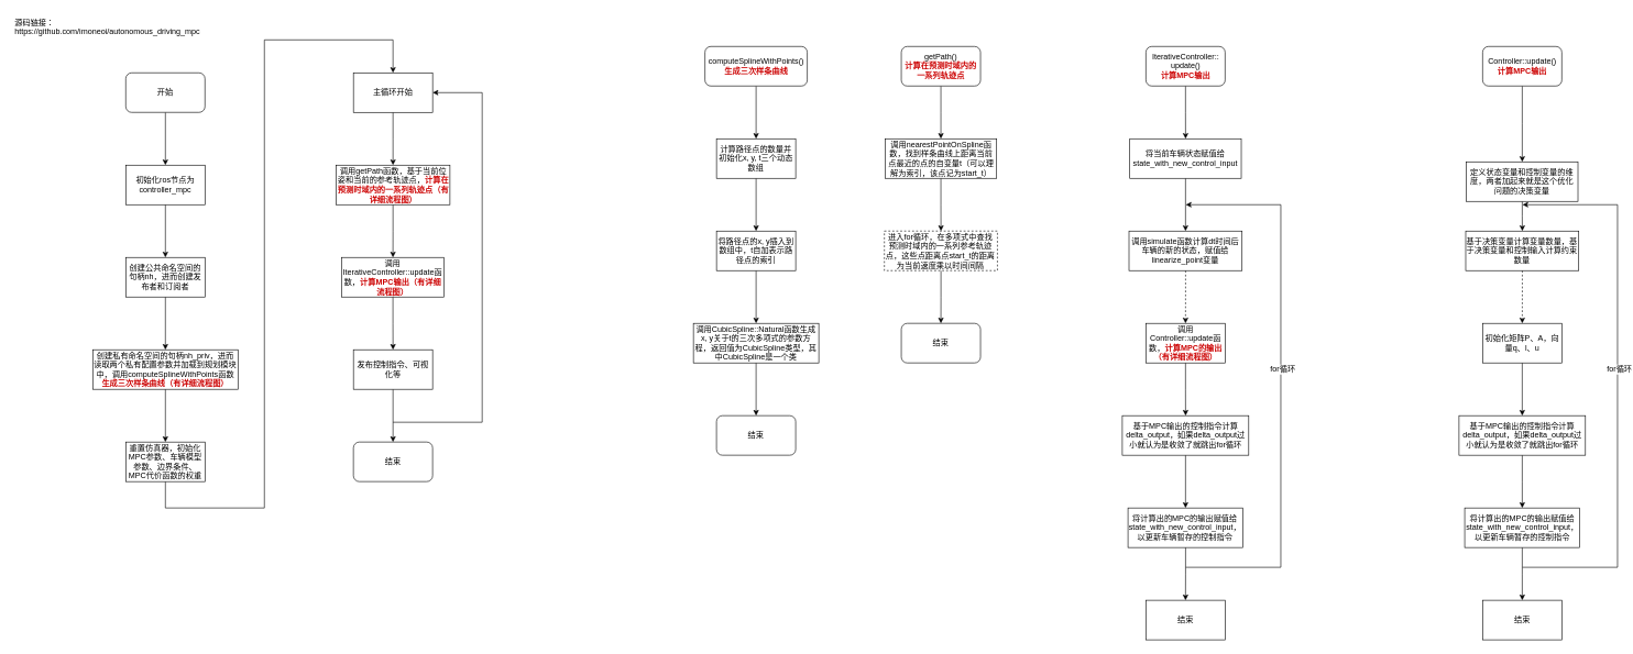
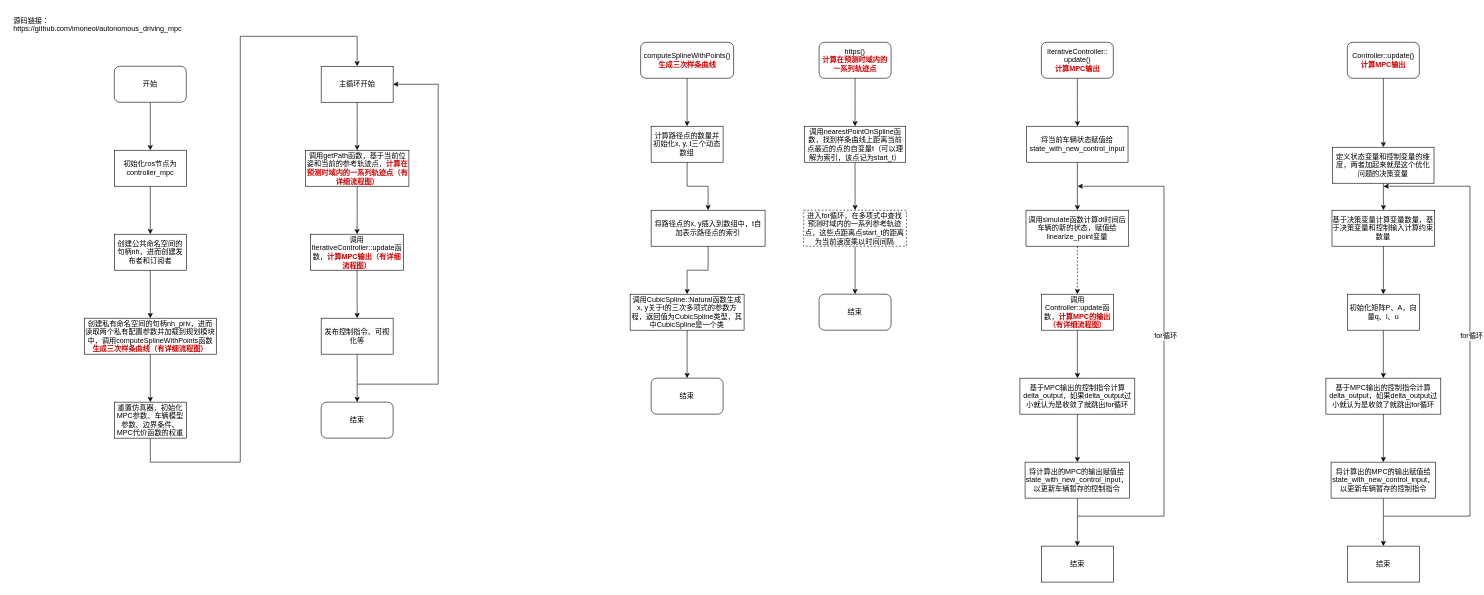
  <mxCell id="0" />
  <mxCell id="1" parent="0" />
  <mxCell id="2" value="" style="edgeStyle=orthogonalEdgeStyle;rounded=0;orthogonalLoop=1;jettySize=auto;html=1;" parent="1" source="3" target="5" edge="1"><mxGeometry relative="1" as="geometry" /></mxCell>
  <mxCell id="3" value="开始" style="rounded=1;whiteSpace=wrap;html=1;shadow=0;" parent="1" vertex="1"><mxGeometry x="190" y="110" width="120" height="60" as="geometry" /></mxCell>
  <mxCell id="4" value="" style="edgeStyle=orthogonalEdgeStyle;rounded=0;orthogonalLoop=1;jettySize=auto;html=1;" parent="1" source="5" target="7" edge="1"><mxGeometry relative="1" as="geometry" /></mxCell>
  <mxCell id="5" value="初始化ros节点为controller_mpc" style="whiteSpace=wrap;html=1;rounded=0;" parent="1" vertex="1"><mxGeometry x="190" y="250" width="120" height="60" as="geometry" /></mxCell>
  <mxCell id="6" value="" style="edgeStyle=orthogonalEdgeStyle;rounded=0;orthogonalLoop=1;jettySize=auto;html=1;" parent="1" source="7" target="9" edge="1"><mxGeometry relative="1" as="geometry" /></mxCell>
  <mxCell id="7" value="创建公共命名空间的句柄nh，进而创建发布者和订阅者" style="rounded=0;whiteSpace=wrap;html=1;" parent="1" vertex="1"><mxGeometry x="190" y="390" width="120" height="60" as="geometry" /></mxCell>
  <mxCell id="8" value="" style="edgeStyle=orthogonalEdgeStyle;rounded=0;orthogonalLoop=1;jettySize=auto;html=1;" parent="1" source="9" target="20" edge="1"><mxGeometry relative="1" as="geometry" /></mxCell>
  <mxCell id="9" value="创建私有命名空间的句柄nh_priv，进而读取两个私有配置参数并加载到规划模块中，调用computeSplineWithPoints函数&lt;font color=&quot;#cc0000&quot;&gt;&lt;b&gt;生成三次样条曲线（有详细流程图）&lt;/b&gt;&lt;/font&gt;" style="rounded=0;whiteSpace=wrap;html=1;" parent="1" vertex="1"><mxGeometry x="140" y="530" width="220" height="60" as="geometry" /></mxCell>
  <mxCell id="10" value="" style="edgeStyle=orthogonalEdgeStyle;rounded=0;orthogonalLoop=1;jettySize=auto;html=1;" parent="1" source="11" target="13" edge="1"><mxGeometry relative="1" as="geometry" /></mxCell>
  <mxCell id="11" value="&lt;span style=&quot;color: rgb(0, 0, 0);&quot;&gt;computeSplineWithPoints()&lt;/span&gt;&lt;b&gt;&lt;font&gt;&lt;br&gt;生成三次样条曲线&lt;/font&gt;&lt;/b&gt;" style="rounded=1;whiteSpace=wrap;html=1;shadow=0;fontColor=#CC0000;" parent="1" vertex="1"><mxGeometry x="1067.5" y="70" width="155" height="60" as="geometry" /></mxCell>
  <mxCell id="12" value="" style="edgeStyle=orthogonalEdgeStyle;rounded=0;orthogonalLoop=1;jettySize=auto;html=1;" parent="1" source="13" target="15" edge="1"><mxGeometry relative="1" as="geometry" /></mxCell>
  <mxCell id="13" value="计算路径点的数量并初始化x, y, t三个动态数组" style="whiteSpace=wrap;html=1;rounded=0;" parent="1" vertex="1"><mxGeometry x="1085" y="210" width="120" height="60" as="geometry" /></mxCell>
  <mxCell id="14" value="" style="edgeStyle=orthogonalEdgeStyle;rounded=0;orthogonalLoop=1;jettySize=auto;html=1;" parent="1" source="15" target="17" edge="1"><mxGeometry relative="1" as="geometry" /></mxCell>
- <mxCell id="15" value="将路径点的x, y插入到数组中，t自加表示路径点的索引" style="rounded=0;whiteSpace=wrap;html=1;" parent="1" vertex="1"><mxGeometry x="1085" y="350" width="120" height="60" as="geometry" /></mxCell>
+ <mxCell id="15" value="将路径点的x, y插入到数组中，t自加表示路径点的索引" style="rounded=0;whiteSpace=wrap;html=1;" parent="1" vertex="1"><mxGeometry x="1085" y="350" width="190" height="60" as="geometry" /></mxCell>
  <mxCell id="16" value="" style="edgeStyle=orthogonalEdgeStyle;rounded=0;orthogonalLoop=1;jettySize=auto;html=1;" parent="1" source="17" target="18" edge="1"><mxGeometry relative="1" as="geometry" /></mxCell>
  <mxCell id="17" value="调用CubicSpline::Natural函数生成x, y关于t的三次多项式的参数方程，返回值为CubicSpline类型，其中CubicSpline是一个类" style="rounded=0;whiteSpace=wrap;html=1;" parent="1" vertex="1"><mxGeometry x="1050" y="490" width="190" height="60" as="geometry" /></mxCell>
  <mxCell id="18" value="结束" style="whiteSpace=wrap;html=1;rounded=1;" parent="1" vertex="1"><mxGeometry x="1085" y="630" width="120" height="60" as="geometry" /></mxCell>
  <mxCell id="19" value="" style="edgeStyle=orthogonalEdgeStyle;rounded=0;orthogonalLoop=1;jettySize=auto;html=1;entryX=0.5;entryY=0;entryDx=0;entryDy=0;exitX=0.5;exitY=1;exitDx=0;exitDy=0;" parent="1" source="20" target="23" edge="1"><mxGeometry relative="1" as="geometry"><Array as="points"><mxPoint x="250" y="770" /><mxPoint x="400" y="770" /><mxPoint x="400" y="60" /><mxPoint x="595" y="60" /></Array></mxGeometry></mxCell>
  <mxCell id="20" value="重置仿真器，初始化MPC参数、车辆模型参数、边界条件、MPC代价函数的权重" style="whiteSpace=wrap;html=1;rounded=0;" parent="1" vertex="1"><mxGeometry x="190" y="670" width="120" height="60" as="geometry" /></mxCell>
  <mxCell id="21" value="" style="edgeStyle=orthogonalEdgeStyle;rounded=0;orthogonalLoop=1;jettySize=auto;html=1;" parent="1" source="23" target="25" edge="1"><mxGeometry relative="1" as="geometry" /></mxCell>
  <mxCell id="22" style="edgeStyle=orthogonalEdgeStyle;rounded=0;orthogonalLoop=1;jettySize=auto;html=1;startArrow=classic;startFill=1;endArrow=none;endFill=0;" parent="1" source="23" edge="1"><mxGeometry relative="1" as="geometry"><mxPoint x="594.89" y="640" as="targetPoint" /><Array as="points"><mxPoint x="730" y="140" /><mxPoint x="730" y="640" /></Array></mxGeometry></mxCell>
  <mxCell id="23" value="主循环开始" style="whiteSpace=wrap;html=1;rounded=0;" parent="1" vertex="1"><mxGeometry x="534.89" y="110" width="120" height="60" as="geometry" /></mxCell>
  <mxCell id="24" value="" style="edgeStyle=orthogonalEdgeStyle;rounded=0;orthogonalLoop=1;jettySize=auto;html=1;" parent="1" source="25" target="34" edge="1"><mxGeometry relative="1" as="geometry" /></mxCell>
  <mxCell id="25" value="调用getPath函数，基于当前位姿和当前的参考轨迹点，&lt;b&gt;&lt;font color=&quot;#cc0000&quot;&gt;计算在预测时域内的一系列轨迹点（有详细流程图）&lt;/font&gt;&lt;/b&gt;" style="whiteSpace=wrap;html=1;rounded=0;" parent="1" vertex="1"><mxGeometry x="508.64" y="250" width="172.5" height="60" as="geometry" /></mxCell>
  <mxCell id="26" value="" style="edgeStyle=orthogonalEdgeStyle;rounded=0;orthogonalLoop=1;jettySize=auto;html=1;" parent="1" source="27" target="29" edge="1"><mxGeometry relative="1" as="geometry" /></mxCell>
- <mxCell id="27" value="&lt;div&gt;&lt;font color=&quot;#000000&quot;&gt;getPath()&lt;/font&gt;&lt;/div&gt;&lt;b style=&quot;color: rgb(0, 0, 0);&quot;&gt;&lt;font color=&quot;#cc0000&quot;&gt;计算在预测时域内的一系列轨迹点&lt;/font&gt;&lt;/b&gt;" style="rounded=1;whiteSpace=wrap;html=1;shadow=0;fontColor=#CC0000;" parent="1" vertex="1"><mxGeometry x="1365" y="70" width="120" height="60" as="geometry" /></mxCell>
+ <mxCell id="27" value="&lt;div&gt;&lt;font color=&quot;#000000&quot;&gt;https()&lt;/font&gt;&lt;/div&gt;&lt;b style=&quot;color: rgb(0, 0, 0);&quot;&gt;&lt;font color=&quot;#cc0000&quot;&gt;计算在预测时域内的一系列轨迹点&lt;/font&gt;&lt;/b&gt;" style="rounded=1;whiteSpace=wrap;html=1;shadow=0;fontColor=#CC0000;" parent="1" vertex="1"><mxGeometry x="1365" y="70" width="120" height="60" as="geometry" /></mxCell>
  <mxCell id="28" value="" style="edgeStyle=orthogonalEdgeStyle;rounded=0;orthogonalLoop=1;jettySize=auto;html=1;" parent="1" source="29" target="31" edge="1"><mxGeometry relative="1" as="geometry" /></mxCell>
  <mxCell id="29" value="调用nearestPointOnSpline函数，找到样条曲线上距离当前点最近的点的自变量t（可以理解为索引，该点记为start_t）" style="whiteSpace=wrap;html=1;rounded=0;" parent="1" vertex="1"><mxGeometry x="1340.54" y="210" width="168.91" height="60" as="geometry" /></mxCell>
  <mxCell id="30" value="" style="edgeStyle=orthogonalEdgeStyle;rounded=0;orthogonalLoop=1;jettySize=auto;html=1;" parent="1" source="31" edge="1"><mxGeometry relative="1" as="geometry"><mxPoint x="1425" y="490" as="targetPoint" /></mxGeometry></mxCell>
  <mxCell id="31" value="进入for循环，在多项式中查找预测时域内的一系列参考轨迹点，这些点距离点start_t的距离为当前速度乘以时间间隔" style="rounded=0;whiteSpace=wrap;html=1;dashed=1;" parent="1" vertex="1"><mxGeometry x="1339.37" y="350" width="171.26" height="60" as="geometry" /></mxCell>
  <mxCell id="32" value="结束" style="whiteSpace=wrap;html=1;rounded=1;" parent="1" vertex="1"><mxGeometry x="1365" y="490" width="120" height="60" as="geometry" /></mxCell>
  <mxCell id="33" value="" style="edgeStyle=orthogonalEdgeStyle;rounded=0;orthogonalLoop=1;jettySize=auto;html=1;" parent="1" source="34" target="48" edge="1"><mxGeometry relative="1" as="geometry" /></mxCell>
  <mxCell id="34" value="调用IterativeController::update函数，&lt;b&gt;&lt;font color=&quot;#cc0000&quot;&gt;计算MPC输出（有详细流程图）&lt;/font&gt;&lt;/b&gt;" style="whiteSpace=wrap;html=1;rounded=0;" parent="1" vertex="1"><mxGeometry x="517.34" y="390" width="155.11" height="60" as="geometry" /></mxCell>
  <mxCell id="35" value="" style="edgeStyle=orthogonalEdgeStyle;rounded=0;orthogonalLoop=1;jettySize=auto;html=1;" parent="1" source="36" target="38" edge="1"><mxGeometry relative="1" as="geometry" /></mxCell>
  <mxCell id="36" value="&lt;font color=&quot;#000000&quot;&gt;IterativeController::&lt;/font&gt;&lt;div&gt;&lt;font color=&quot;#000000&quot;&gt;update()&lt;/font&gt;&lt;br&gt;&lt;div&gt;&lt;b style=&quot;color: rgb(0, 0, 0);&quot;&gt;&lt;font color=&quot;#cc0000&quot;&gt;计算MPC输出&lt;/font&gt;&lt;/b&gt;&lt;/div&gt;&lt;/div&gt;" style="rounded=1;whiteSpace=wrap;html=1;shadow=0;fontColor=#CC0000;" parent="1" vertex="1"><mxGeometry x="1735.63" y="70" width="120" height="60" as="geometry" /></mxCell>
  <mxCell id="37" value="" style="edgeStyle=orthogonalEdgeStyle;rounded=0;orthogonalLoop=1;jettySize=auto;html=1;" parent="1" source="38" target="40" edge="1"><mxGeometry relative="1" as="geometry" /></mxCell>
  <mxCell id="38" value="将当前车辆状态赋值给state_with_new_control_input" style="whiteSpace=wrap;html=1;rounded=0;" parent="1" vertex="1"><mxGeometry x="1711.17" y="210" width="168.91" height="60" as="geometry" /></mxCell>
  <mxCell id="39" value="" style="edgeStyle=orthogonalEdgeStyle;rounded=0;orthogonalLoop=1;jettySize=auto;html=1;dashed=1;" parent="1" source="40" target="42" edge="1"><mxGeometry relative="1" as="geometry" /></mxCell>
  <mxCell id="40" value="调用simulate函数计算dt时间后车辆的新的状态，赋值给linearize_point变量" style="rounded=0;whiteSpace=wrap;html=1;" parent="1" vertex="1"><mxGeometry x="1710" y="350" width="171.26" height="60" as="geometry" /></mxCell>
  <mxCell id="41" value="" style="edgeStyle=orthogonalEdgeStyle;rounded=0;orthogonalLoop=1;jettySize=auto;html=1;" parent="1" source="42" target="44" edge="1"><mxGeometry relative="1" as="geometry" /></mxCell>
  <mxCell id="42" value="调用Controller::update函数，&lt;b&gt;&lt;font color=&quot;#cc0000&quot;&gt;计算MPC的输出（有详细流程图）&lt;/font&gt;&lt;/b&gt;" style="whiteSpace=wrap;html=1;rounded=0;" parent="1" vertex="1"><mxGeometry x="1735.63" y="490" width="120" height="60" as="geometry" /></mxCell>
  <mxCell id="43" value="" style="edgeStyle=orthogonalEdgeStyle;rounded=0;orthogonalLoop=1;jettySize=auto;html=1;" parent="1" source="44" target="46" edge="1"><mxGeometry relative="1" as="geometry" /></mxCell>
  <mxCell id="44" value="基于MPC输出的控制指令计算delta_output，如果delta_output过小就认为是收敛了就跳出for循环" style="whiteSpace=wrap;html=1;rounded=0;" parent="1" vertex="1"><mxGeometry x="1699.85" y="630" width="191.55" height="60" as="geometry" /></mxCell>
  <mxCell id="45" value="" style="edgeStyle=orthogonalEdgeStyle;rounded=0;orthogonalLoop=1;jettySize=auto;html=1;" parent="1" source="46" target="50" edge="1"><mxGeometry relative="1" as="geometry" /></mxCell>
  <mxCell id="46" value="将计算出的MPC的输出赋值给state_with_new_control_input，以更新车辆暂存的控制指令" style="whiteSpace=wrap;html=1;rounded=0;" parent="1" vertex="1"><mxGeometry x="1708.45" y="770" width="174.37" height="60" as="geometry" /></mxCell>
  <mxCell id="47" value="" style="edgeStyle=orthogonalEdgeStyle;rounded=0;orthogonalLoop=1;jettySize=auto;html=1;" parent="1" source="48" target="49" edge="1"><mxGeometry relative="1" as="geometry" /></mxCell>
  <mxCell id="48" value="&lt;span style=&quot;color: rgb(0, 0, 0); font-family: Helvetica; font-size: 12px; font-style: normal; font-variant-ligatures: normal; font-variant-caps: normal; font-weight: 400; letter-spacing: normal; orphans: 2; text-align: center; text-indent: 0px; text-transform: none; widows: 2; word-spacing: 0px; -webkit-text-stroke-width: 0px; white-space: normal; background-color: rgb(251, 251, 251); text-decoration-thickness: initial; text-decoration-style: initial; text-decoration-color: initial; display: inline !important; float: none;&quot;&gt;发布控制指令、可视化等&lt;/span&gt;" style="whiteSpace=wrap;html=1;rounded=0;" parent="1" vertex="1"><mxGeometry x="534.89" y="530" width="120" height="60" as="geometry" /></mxCell>
  <mxCell id="49" value="结束" style="whiteSpace=wrap;html=1;rounded=1;" parent="1" vertex="1"><mxGeometry x="534.89" y="670" width="120" height="60" as="geometry" /></mxCell>
  <mxCell id="50" value="结束" style="whiteSpace=wrap;html=1;rounded=0;" parent="1" vertex="1"><mxGeometry x="1735.635" y="910" width="120" height="60" as="geometry" /></mxCell>
  <mxCell id="51" value="" style="endArrow=classic;html=1;rounded=0;edgeStyle=elbowEdgeStyle;" parent="1" edge="1"><mxGeometry width="50" height="50" relative="1" as="geometry"><mxPoint x="1796" y="860" as="sourcePoint" /><mxPoint x="1796" y="310" as="targetPoint" /><Array as="points"><mxPoint x="1940" y="630" /></Array></mxGeometry></mxCell>
  <mxCell id="52" value="for循环" style="edgeLabel;html=1;align=center;verticalAlign=middle;resizable=0;points=[];fontSize=12;" parent="51" vertex="1" connectable="0"><mxGeometry x="0.063" y="-2" relative="1" as="geometry"><mxPoint as="offset" /></mxGeometry></mxCell>
  <mxCell id="53" value="" style="edgeStyle=orthogonalEdgeStyle;rounded=0;orthogonalLoop=1;jettySize=auto;html=1;" parent="1" source="54" target="56" edge="1"><mxGeometry relative="1" as="geometry" /></mxCell>
  <mxCell id="54" value="&lt;font color=&quot;#000000&quot;&gt;Controller::update()&lt;/font&gt;&lt;div&gt;&lt;b style=&quot;color: rgb(0, 0, 0);&quot;&gt;&lt;font color=&quot;#cc0000&quot;&gt;计算MPC输出&lt;/font&gt;&lt;/b&gt;&lt;/div&gt;" style="rounded=1;whiteSpace=wrap;html=1;shadow=0;fontColor=#CC0000;" parent="1" vertex="1"><mxGeometry x="2245.78" y="70" width="120" height="60" as="geometry" /></mxCell>
  <mxCell id="55" value="" style="edgeStyle=orthogonalEdgeStyle;rounded=0;orthogonalLoop=1;jettySize=auto;html=1;" parent="1" source="56" target="58" edge="1"><mxGeometry relative="1" as="geometry" /></mxCell>
  <mxCell id="56" value="定义状态变量和控制变量的维度，两者加起来就是这个优化问题的决策变量" style="whiteSpace=wrap;html=1;rounded=0;" parent="1" vertex="1"><mxGeometry x="2221.32" y="245" width="168.91" height="60" as="geometry" /></mxCell>
- <mxCell id="57" value="" style="edgeStyle=orthogonalEdgeStyle;rounded=0;orthogonalLoop=1;jettySize=auto;html=1;dashed=1;" parent="1" source="58" target="60" edge="1"><mxGeometry relative="1" as="geometry" /></mxCell>
+ <mxCell id="57" value="" style="edgeStyle=orthogonalEdgeStyle;rounded=0;orthogonalLoop=1;jettySize=auto;html=1;" parent="1" source="58" target="60" edge="1"><mxGeometry relative="1" as="geometry" /></mxCell>
  <mxCell id="58" value="基于决策变量计算变量数量，基于决策变量和控制输入计算约束数量" style="rounded=0;whiteSpace=wrap;html=1;" parent="1" vertex="1"><mxGeometry x="2220.15" y="350" width="171.26" height="60" as="geometry" /></mxCell>
  <mxCell id="59" value="" style="edgeStyle=orthogonalEdgeStyle;rounded=0;orthogonalLoop=1;jettySize=auto;html=1;" parent="1" source="60" target="62" edge="1"><mxGeometry relative="1" as="geometry" /></mxCell>
  <mxCell id="60" value="初始化矩阵P、A，向量q、l、u" style="whiteSpace=wrap;html=1;rounded=0;" parent="1" vertex="1"><mxGeometry x="2245.78" y="490" width="120" height="60" as="geometry" /></mxCell>
  <mxCell id="61" value="" style="edgeStyle=orthogonalEdgeStyle;rounded=0;orthogonalLoop=1;jettySize=auto;html=1;" parent="1" source="62" target="64" edge="1"><mxGeometry relative="1" as="geometry" /></mxCell>
  <mxCell id="62" value="基于MPC输出的控制指令计算delta_output，如果delta_output过小就认为是收敛了就跳出for循环" style="whiteSpace=wrap;html=1;rounded=0;" parent="1" vertex="1"><mxGeometry x="2210" y="630" width="191.55" height="60" as="geometry" /></mxCell>
  <mxCell id="63" value="" style="edgeStyle=orthogonalEdgeStyle;rounded=0;orthogonalLoop=1;jettySize=auto;html=1;" parent="1" source="64" target="65" edge="1"><mxGeometry relative="1" as="geometry" /></mxCell>
  <mxCell id="64" value="将计算出的MPC的输出赋值给state_with_new_control_input，以更新车辆暂存的控制指令" style="whiteSpace=wrap;html=1;rounded=0;" parent="1" vertex="1"><mxGeometry x="2218.6" y="770" width="174.37" height="60" as="geometry" /></mxCell>
  <mxCell id="65" value="结束" style="whiteSpace=wrap;html=1;rounded=0;" parent="1" vertex="1"><mxGeometry x="2245.785" y="910" width="120" height="60" as="geometry" /></mxCell>
  <mxCell id="66" value="" style="endArrow=classic;html=1;rounded=0;edgeStyle=elbowEdgeStyle;" parent="1" edge="1"><mxGeometry width="50" height="50" relative="1" as="geometry"><mxPoint x="2306.15" y="860" as="sourcePoint" /><mxPoint x="2306.15" y="310" as="targetPoint" /><Array as="points"><mxPoint x="2450.15" y="630" /></Array></mxGeometry></mxCell>
  <mxCell id="67" value="for循环" style="edgeLabel;html=1;align=center;verticalAlign=middle;resizable=0;points=[];fontSize=12;" parent="66" vertex="1" connectable="0"><mxGeometry x="0.063" y="-2" relative="1" as="geometry"><mxPoint as="offset" /></mxGeometry></mxCell>
  <mxCell id="68" value="源码链接：https://github.com/imoneoi/autonomous_driving_mpc" style="text;whiteSpace=wrap;" vertex="1" parent="1"><mxGeometry x="20" y="20" width="310" height="40" as="geometry" /></mxCell>
